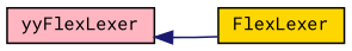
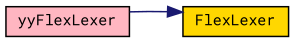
  digraph {
    rankdir=LR
    fontname="Roboto Mono"
    node [color=black fontname="Roboto Mono" fontsize=10 shape=record style=filled]
    n1 [fillcolor=lightpink fontcolor=black height=0.2 label=yyFlexLexer width=0.4]
    n2 [fillcolor=gold height=0.2 label=FlexLexer width=0.4]
-   n1 -> n2 [color=midnightblue dir=back fontname="Roboto Mono" fontsize=10 labelfontname=Helvetica labelfontsize=10 style=solid]
+   n2 -> n1 [color=midnightblue dir=back fontname="Roboto Mono" fontsize=10 labelfontname=Helvetica labelfontsize=10 style=solid]
  }
